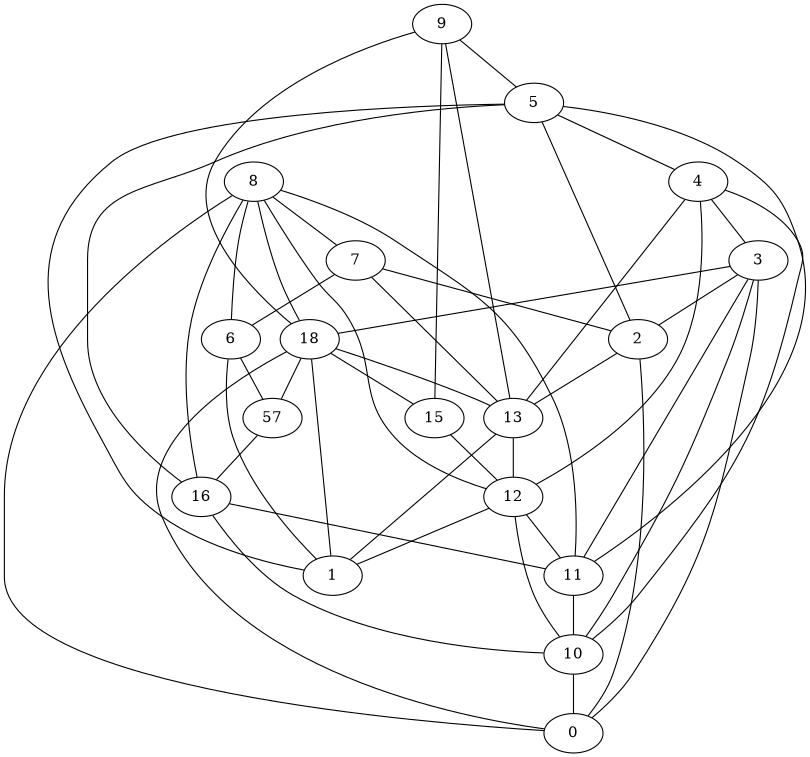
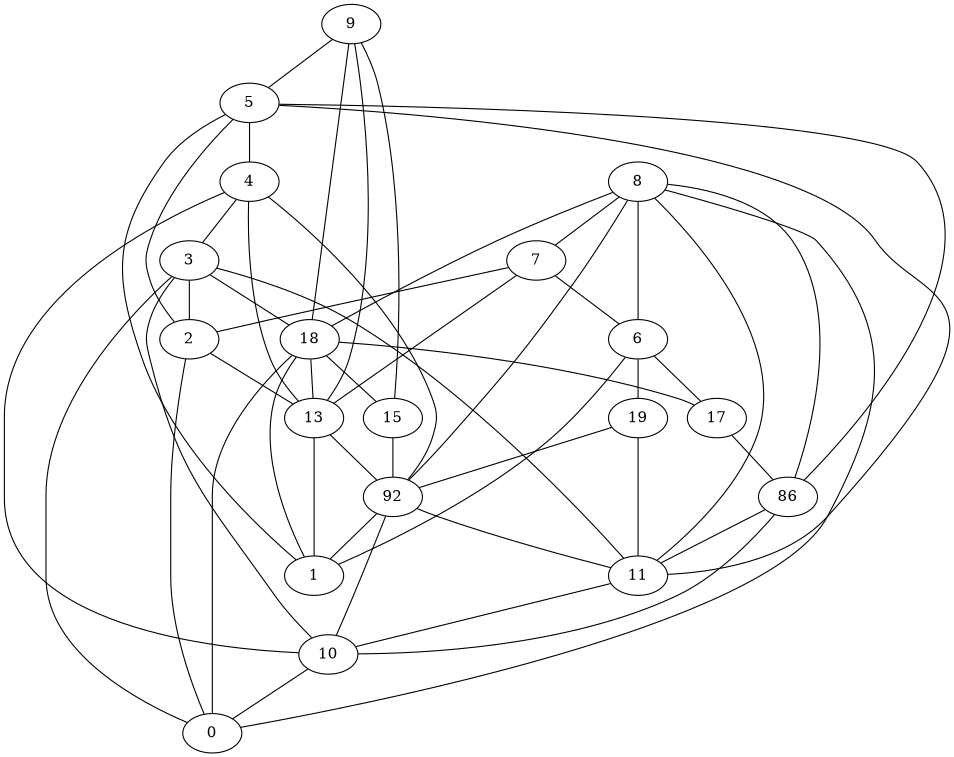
  digraph {
    edge [color=black dir=none]
    6
-   12
+   12 [label=92]
    0
    1
-   17 [label=57]
+   17
+   19
    11
    10
    15
-   16
+   16 [label=86]
    9
    13
    18
    5
    8
    7
    4
    3
    2
    subgraph sub_1 {
      6
      12
      0
      1
      17
+     19
      11
      10
      15
      16
      9
      13
      18
      5
      8
      7
      4
      3
      2
    }
    6 -> 1
    6 -> 17
+   6 -> 19
    12 -> 1
    12 -> 11
    12 -> 10
    17 -> 16
+   19 -> 12
+   19 -> 11
    11 -> 10
    10 -> 0
    15 -> 12
    16 -> 11
    16 -> 10
    9 -> 15
    9 -> 13
    9 -> 18
    9 -> 5
    13 -> 12
    13 -> 1
    18 -> 0
    18 -> 1
    18 -> 17
    18 -> 15
    18 -> 13
    5 -> 1
    5 -> 11
    5 -> 16
    5 -> 4
    5 -> 2
    8 -> 6
    8 -> 12
    8 -> 0
    8 -> 11
    8 -> 16
    8 -> 18
    8 -> 7
    7 -> 6
    7 -> 13
    7 -> 2
    4 -> 12
    4 -> 10
    4 -> 13
    4 -> 3
    3 -> 0
    3 -> 11
    3 -> 10
    3 -> 18
    3 -> 2
    2 -> 0
    2 -> 13
  }
